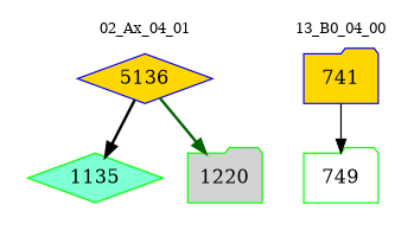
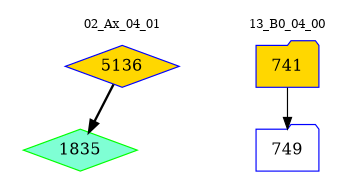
  digraph {
    node [color=green fillcolor=gold shape=folder style=filled]
    edge [color=black style=bold]
    n1 [color=blue label=5136 shape=diamond]
-   n2 [fillcolor=aquamarine label=1135 shape=diamond]
-   n3 [fillcolor=lightgrey label=1220]
+   n2 [fillcolor=aquamarine label=1835 shape=diamond]
    n4 [color=blue label=741]
-   n5 [fillcolor=white label=749]
+   n5 [color=blue fillcolor=white label=749]
    subgraph cluster_1 {
      color=white
      fontsize=10
      label="02_Ax_04_01"
      n1
      n2
-     n3
    }
    subgraph cluster_2 {
      color=white
      fontsize=10
      label="13_B0_04_00"
      n4
      n5
    }
    n1 -> n2
-   n1 -> n3 [color=darkgreen]
    n4 -> n5 [style=solid]
  }
